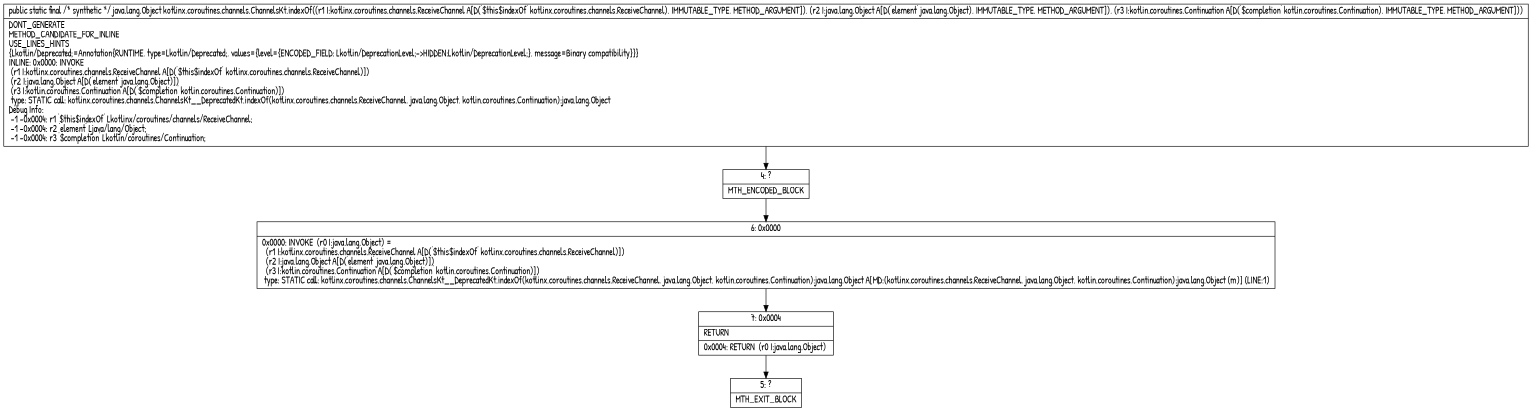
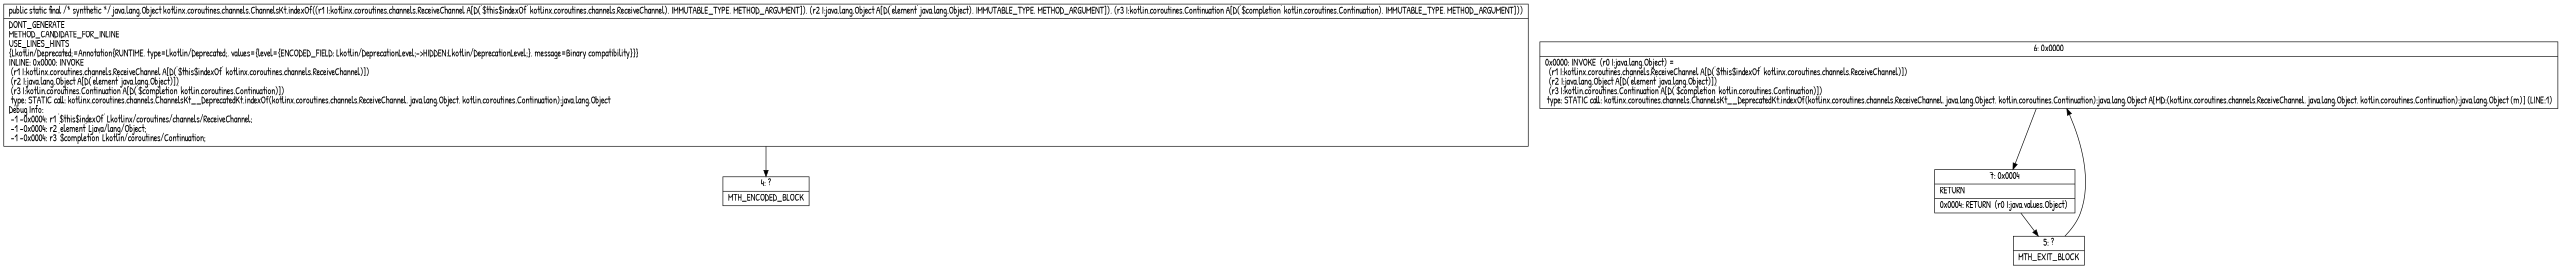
  digraph {
    fontname="Patrick Hand"
    node [fontname="Patrick Hand" shape=record]
    edge [fontname="Patrick Hand"]
    n1 [label="{4\:\ ?|MTH_ENCODED_BLOCK\l}"]
    n2 [label="{6\:\ 0x0000|0x0000: INVOKE  (r0 I:java.lang.Object) = \l  (r1 I:kotlinx.coroutines.channels.ReceiveChannel A[D('$this$indexOf' kotlinx.coroutines.channels.ReceiveChannel)])\l  (r2 I:java.lang.Object A[D('element' java.lang.Object)])\l  (r3 I:kotlin.coroutines.Continuation A[D('$completion' kotlin.coroutines.Continuation)])\l type: STATIC call: kotlinx.coroutines.channels.ChannelsKt__DeprecatedKt.indexOf(kotlinx.coroutines.channels.ReceiveChannel, java.lang.Object, kotlin.coroutines.Continuation):java.lang.Object A[MD:(kotlinx.coroutines.channels.ReceiveChannel, java.lang.Object, kotlin.coroutines.Continuation):java.lang.Object (m)] (LINE:1)\l}"]
-   n3 [label="{7\:\ 0x0004|RETURN\l|0x0004: RETURN  (r0 I:java.lang.Object) \l}"]
+   n3 [label="{7\:\ 0x0004|RETURN\l|0x0004: RETURN  (r0 I:java.values.Object) \l}"]
    n4 [label="{5\:\ ?|MTH_EXIT_BLOCK\l}"]
    n5 [label="{public static final \/* synthetic *\/ java.lang.Object kotlinx.coroutines.channels.ChannelsKt.indexOf((r1 I:kotlinx.coroutines.channels.ReceiveChannel A[D('$this$indexOf' kotlinx.coroutines.channels.ReceiveChannel), IMMUTABLE_TYPE, METHOD_ARGUMENT]), (r2 I:java.lang.Object A[D('element' java.lang.Object), IMMUTABLE_TYPE, METHOD_ARGUMENT]), (r3 I:kotlin.coroutines.Continuation A[D('$completion' kotlin.coroutines.Continuation), IMMUTABLE_TYPE, METHOD_ARGUMENT]))  | DONT_GENERATE\lMETHOD_CANDIDATE_FOR_INLINE\lUSE_LINES_HINTS\l\{Lkotlin\/Deprecated;=Annotation\{RUNTIME, type=Lkotlin\/Deprecated;, values=\{level=\{ENCODED_FIELD: Lkotlin\/DeprecationLevel;\-\>HIDDEN:Lkotlin\/DeprecationLevel;\}, message=Binary compatibility\}\}\}\lINLINE: 0x0000: INVOKE  \l  (r1 I:kotlinx.coroutines.channels.ReceiveChannel A[D('$this$indexOf' kotlinx.coroutines.channels.ReceiveChannel)])\l  (r2 I:java.lang.Object A[D('element' java.lang.Object)])\l  (r3 I:kotlin.coroutines.Continuation A[D('$completion' kotlin.coroutines.Continuation)])\l type: STATIC call: kotlinx.coroutines.channels.ChannelsKt__DeprecatedKt.indexOf(kotlinx.coroutines.channels.ReceiveChannel, java.lang.Object, kotlin.coroutines.Continuation):java.lang.Object\lDebug Info:\l  \-1 \-0x0004: r1 '$this$indexOf' Lkotlinx\/coroutines\/channels\/ReceiveChannel;\l  \-1 \-0x0004: r2 'element' Ljava\/lang\/Object;\l  \-1 \-0x0004: r3 '$completion' Lkotlin\/coroutines\/Continuation;\l}"]
-   n1 -> n2
+   n4 -> n2
    n2 -> n3
    n3 -> n4
    n5 -> n1
  }
